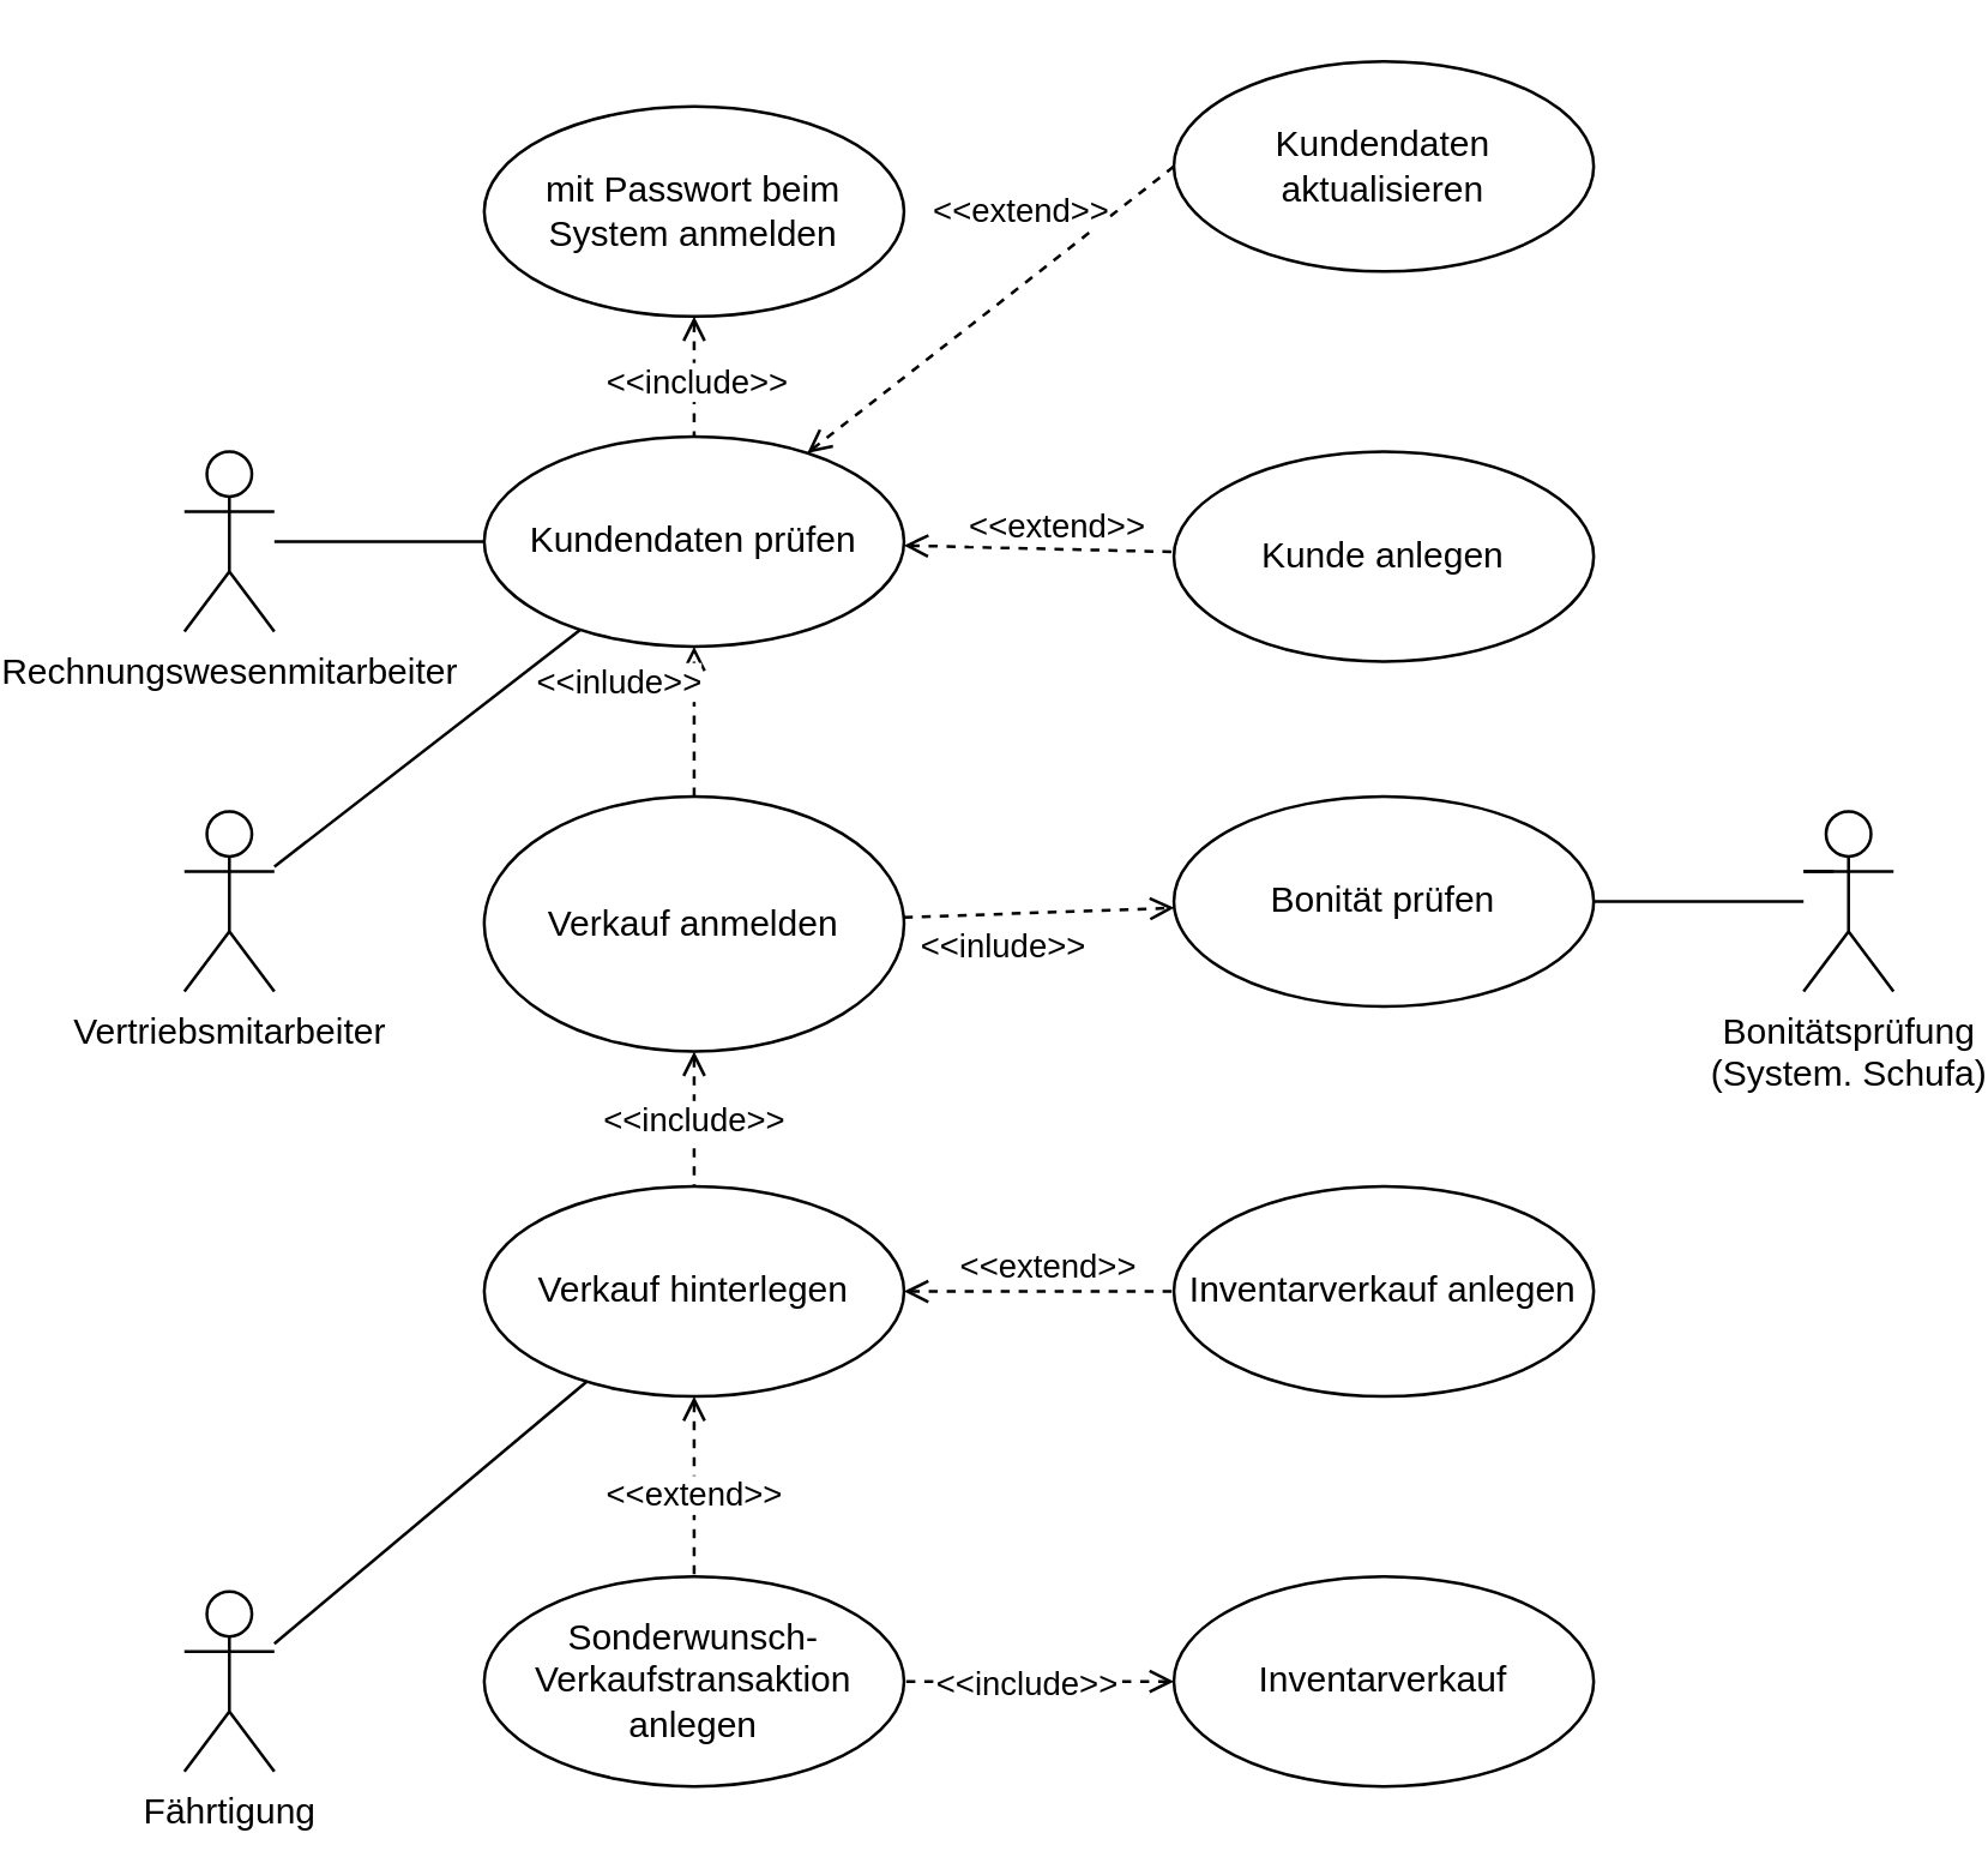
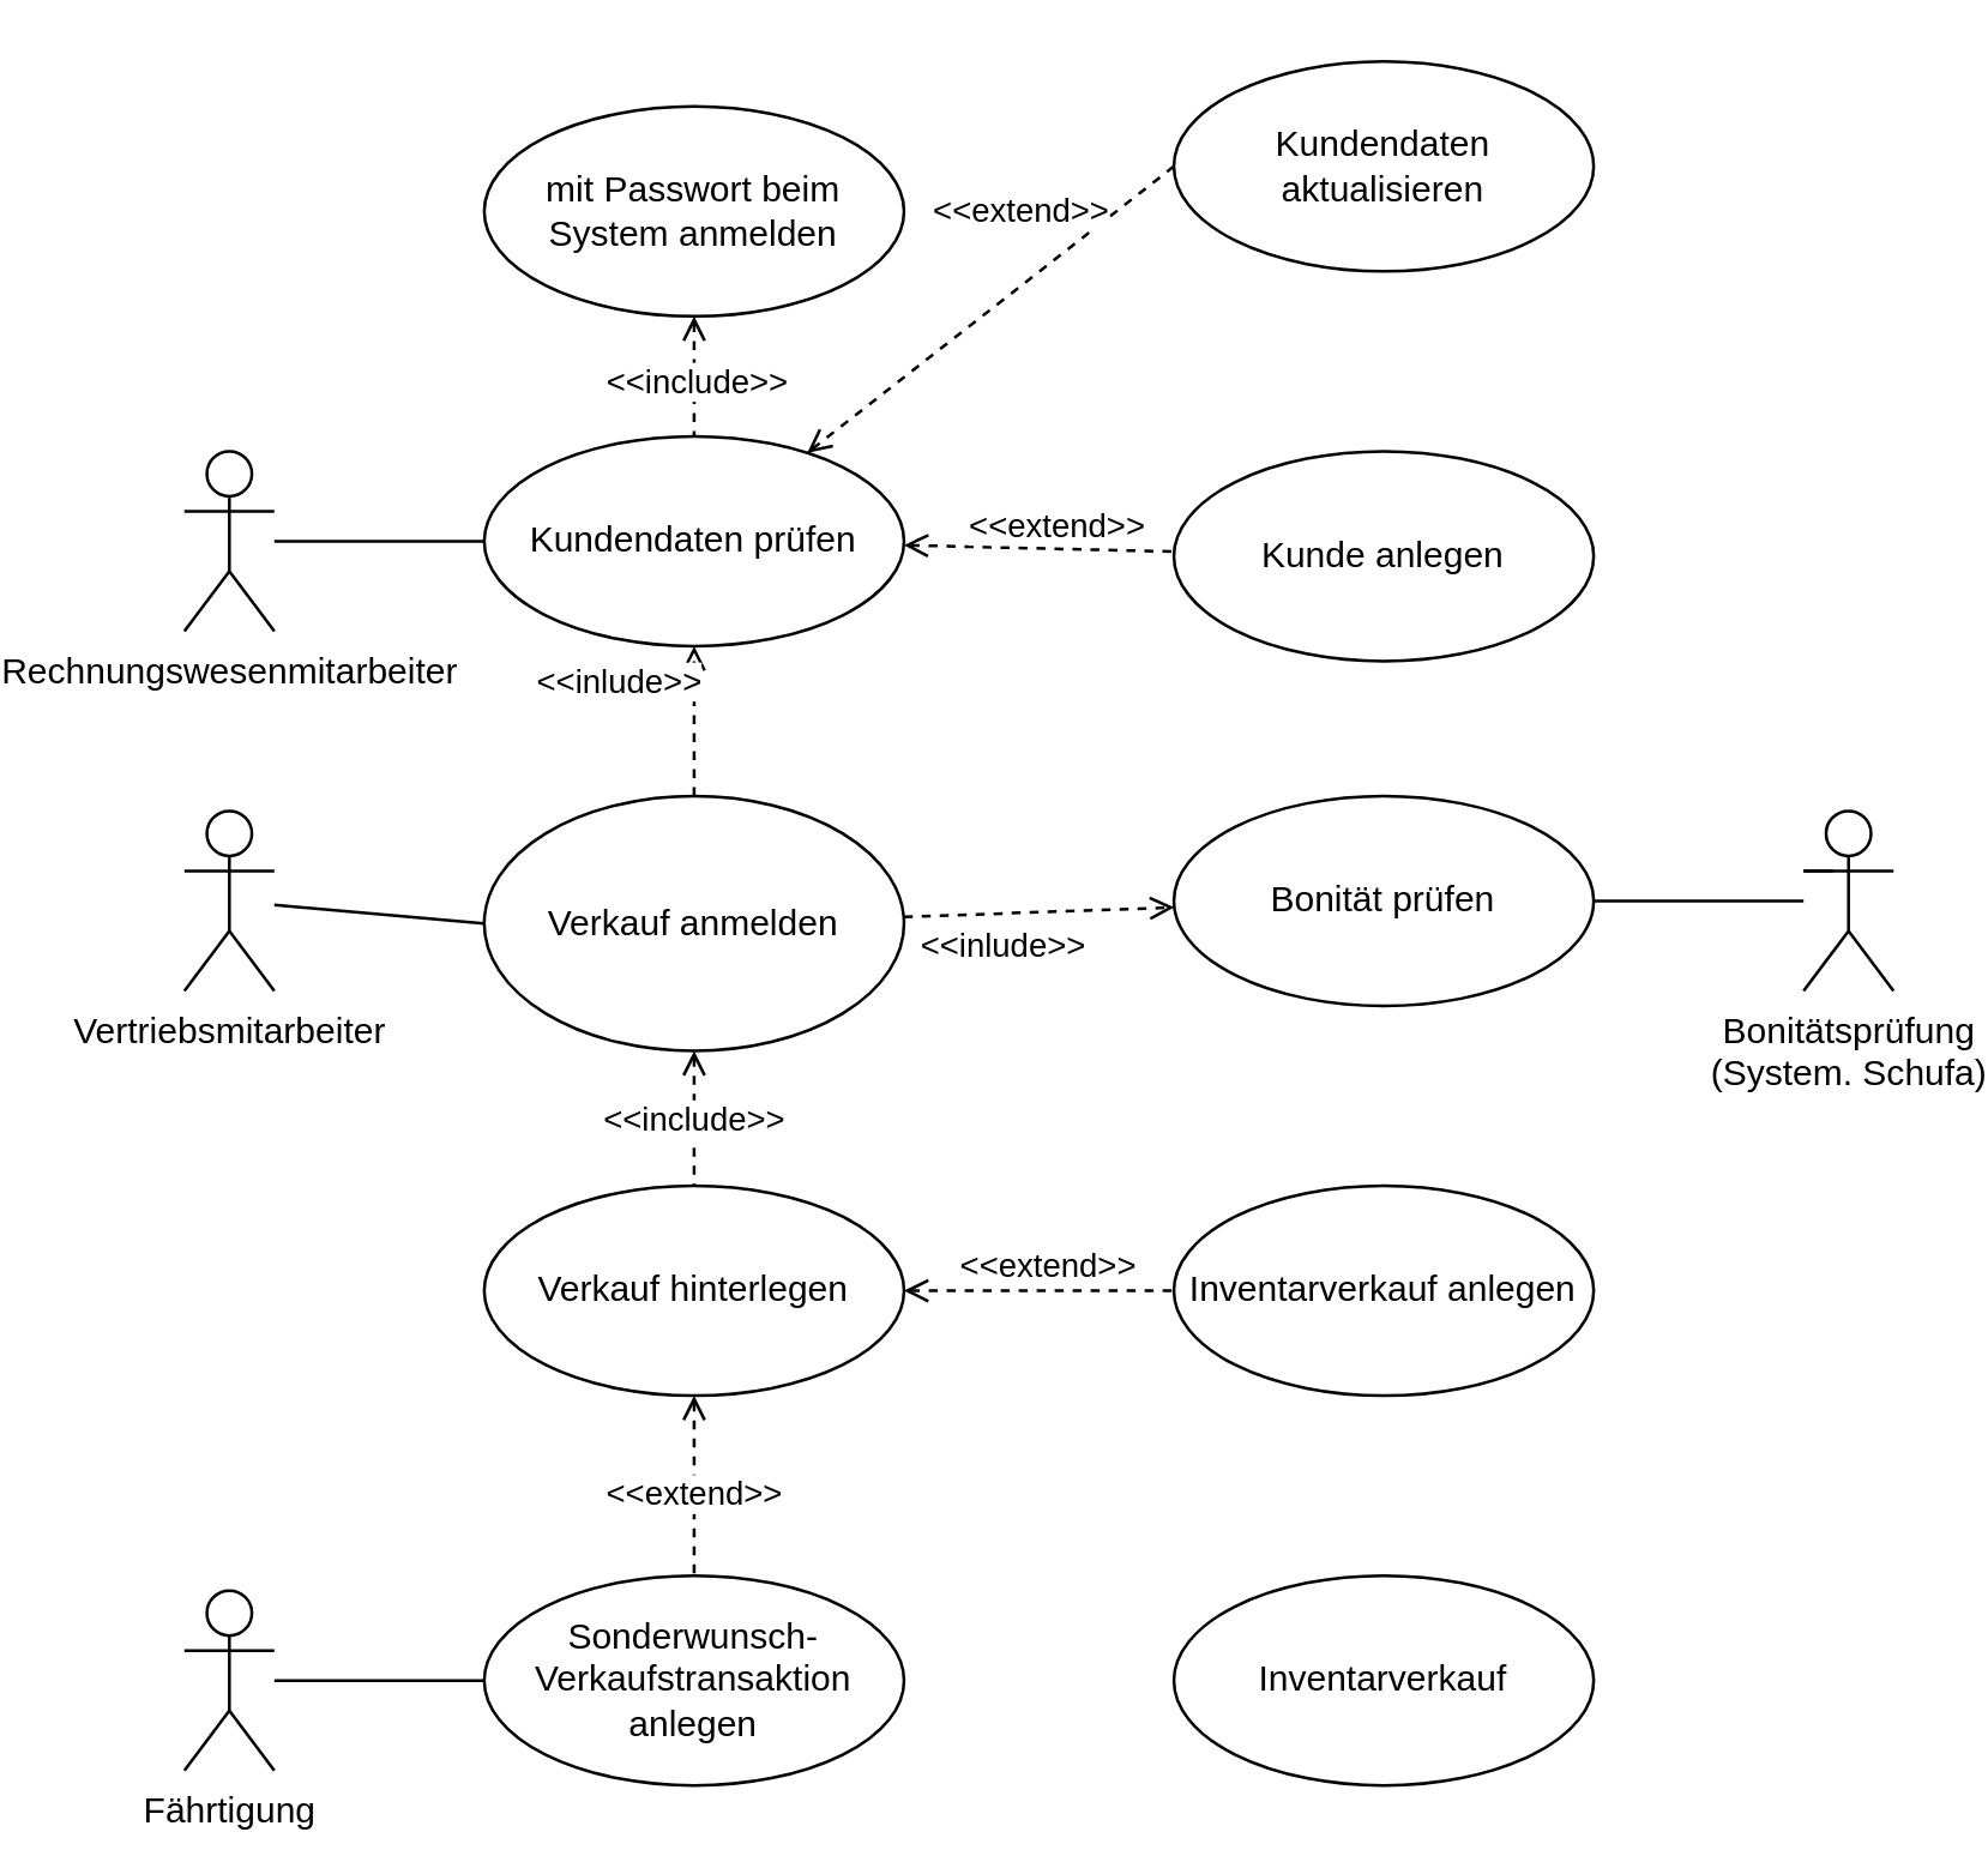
  <mxCell id="0" />
  <mxCell id="1" parent="0" />
  <mxCell id="2" style="edgeStyle=none;rounded=0;orthogonalLoop=1;jettySize=auto;html=1;dashed=1;endArrow=open;endFill=0;" parent="1" source="7" target="24" edge="1"><mxGeometry relative="1" as="geometry" /></mxCell>
  <mxCell id="3" value="&amp;lt;&amp;lt;inlude&amp;gt;&amp;gt;" style="edgeLabel;html=1;align=center;verticalAlign=middle;resizable=0;points=[];" parent="2" vertex="1" connectable="0"><mxGeometry x="0.303" y="1" relative="1" as="geometry"><mxPoint x="-25" y="-6" as="offset" /></mxGeometry></mxCell>
  <mxCell id="4" style="edgeStyle=none;rounded=0;orthogonalLoop=1;jettySize=auto;html=1;dashed=1;endArrow=open;endFill=0;" parent="1" source="7" target="12" edge="1"><mxGeometry relative="1" as="geometry" /></mxCell>
  <mxCell id="5" value="&amp;lt;&amp;lt;inlude&amp;gt;&amp;gt;" style="edgeLabel;html=1;align=center;verticalAlign=middle;resizable=0;points=[];" parent="4" vertex="1" connectable="0"><mxGeometry x="0.224" relative="1" as="geometry"><mxPoint x="-22" y="11" as="offset" /></mxGeometry></mxCell>
  <mxCell id="6" value="&amp;lt;&amp;lt;include&amp;gt;&amp;gt;" style="rounded=0;orthogonalLoop=1;jettySize=auto;html=1;dashed=1;endArrow=none;endFill=0;startArrow=open;startFill=0;" edge="1" parent="1" source="7" target="31"><mxGeometry relative="1" as="geometry" /></mxCell>
  <mxCell id="7" value="Verkauf anmelden" style="ellipse;whiteSpace=wrap;html=1;" parent="1" vertex="1"><mxGeometry x="120" y="265" width="140" height="85" as="geometry" /></mxCell>
- <mxCell id="8" style="rounded=0;orthogonalLoop=1;jettySize=auto;html=1;endArrow=none;endFill=0;" parent="1" source="9" target="24" edge="1"><mxGeometry relative="1" as="geometry" /></mxCell>
+ <mxCell id="8" style="rounded=0;orthogonalLoop=1;jettySize=auto;html=1;entryX=0;entryY=0.5;entryDx=0;entryDy=0;endArrow=none;endFill=0;" parent="1" source="9" target="7" edge="1"><mxGeometry relative="1" as="geometry" /></mxCell>
  <mxCell id="9" value="Vertriebsmitarbeiter" style="shape=umlActor;verticalLabelPosition=bottom;verticalAlign=top;html=1;" parent="1" vertex="1"><mxGeometry x="20" y="270" width="30" height="60" as="geometry" /></mxCell>
  <mxCell id="10" style="edgeStyle=none;rounded=0;orthogonalLoop=1;jettySize=auto;html=1;endArrow=none;endFill=0;" parent="1" source="11" target="24" edge="1"><mxGeometry relative="1" as="geometry" /></mxCell>
  <mxCell id="11" value="Rechnungswesenmitarbeiter" style="shape=umlActor;verticalLabelPosition=bottom;verticalAlign=top;html=1;" parent="1" vertex="1"><mxGeometry x="20" y="150" width="30" height="60" as="geometry" /></mxCell>
  <mxCell id="12" value="Bonität prüfen" style="ellipse;whiteSpace=wrap;html=1;" parent="1" vertex="1"><mxGeometry x="350" y="265" width="140" height="70" as="geometry" /></mxCell>
  <mxCell id="13" style="edgeStyle=none;rounded=0;orthogonalLoop=1;jettySize=auto;html=1;endArrow=none;endFill=0;" parent="1" source="14" target="12" edge="1"><mxGeometry relative="1" as="geometry"><mxPoint x="529.998" y="390.538" as="targetPoint" /></mxGeometry></mxCell>
  <mxCell id="14" value="Bonitätsprüfung&lt;br&gt;(System. Schufa)" style="shape=umlActor;verticalLabelPosition=bottom;verticalAlign=top;html=1;" parent="1" vertex="1"><mxGeometry x="560" y="270" width="30" height="60" as="geometry" /></mxCell>
  <mxCell id="15" style="edgeStyle=none;rounded=0;orthogonalLoop=1;jettySize=auto;html=1;exitX=0;exitY=0.333;exitDx=0;exitDy=0;exitPerimeter=0;entryX=0.333;entryY=0.333;entryDx=0;entryDy=0;entryPerimeter=0;endArrow=none;endFill=0;" parent="1" source="14" target="14" edge="1"><mxGeometry relative="1" as="geometry" /></mxCell>
  <mxCell id="16" value="Sonderwunsch-Verkaufstransaktion anlegen" style="ellipse;whiteSpace=wrap;html=1;" parent="1" vertex="1"><mxGeometry x="120" y="525" width="140" height="70" as="geometry" /></mxCell>
  <mxCell id="17" style="edgeStyle=none;rounded=0;orthogonalLoop=1;jettySize=auto;html=1;endArrow=none;endFill=0;dashed=1;startArrow=open;startFill=0;" parent="1" source="19" target="24" edge="1"><mxGeometry relative="1" as="geometry" /></mxCell>
  <mxCell id="18" value="&amp;lt;&amp;lt;include&amp;gt;&amp;gt;" style="edgeLabel;html=1;align=center;verticalAlign=middle;resizable=0;points=[];" parent="17" vertex="1" connectable="0"><mxGeometry x="-0.381" y="2" relative="1" as="geometry"><mxPoint x="-2" y="9" as="offset" /></mxGeometry></mxCell>
  <mxCell id="19" value="mit Passwort beim System anmelden" style="ellipse;whiteSpace=wrap;html=1;" parent="1" vertex="1"><mxGeometry x="120" y="35" width="140" height="70" as="geometry" /></mxCell>
  <mxCell id="20" style="edgeStyle=none;rounded=0;orthogonalLoop=1;jettySize=auto;html=1;entryX=0;entryY=0.5;entryDx=0;entryDy=0;dashed=1;startArrow=open;startFill=0;endArrow=none;endFill=0;" parent="1" source="24" target="25" edge="1"><mxGeometry relative="1" as="geometry" /></mxCell>
  <mxCell id="21" value="&amp;lt;&amp;lt;extend&amp;gt;&amp;gt;" style="edgeLabel;html=1;align=center;verticalAlign=middle;resizable=0;points=[];" parent="20" vertex="1" connectable="0"><mxGeometry x="0.533" y="-3" relative="1" as="geometry"><mxPoint x="-25" y="-10" as="offset" /></mxGeometry></mxCell>
  <mxCell id="22" style="edgeStyle=none;rounded=0;orthogonalLoop=1;jettySize=auto;html=1;dashed=1;startArrow=open;startFill=0;endArrow=none;endFill=0;" parent="1" source="24" target="26" edge="1"><mxGeometry relative="1" as="geometry" /></mxCell>
  <mxCell id="23" value="&amp;lt;&amp;lt;extend&amp;gt;&amp;gt;" style="edgeLabel;html=1;align=center;verticalAlign=middle;resizable=0;points=[];" parent="22" vertex="1" connectable="0"><mxGeometry x="-0.433" relative="1" as="geometry"><mxPoint x="25" y="-7" as="offset" /></mxGeometry></mxCell>
  <mxCell id="24" value="Kundendaten prüfen" style="ellipse;whiteSpace=wrap;html=1;" parent="1" vertex="1"><mxGeometry x="120" y="145" width="140" height="70" as="geometry" /></mxCell>
  <mxCell id="25" value="Kundendaten aktualisieren" style="ellipse;whiteSpace=wrap;html=1;" parent="1" vertex="1"><mxGeometry x="350" y="20" width="140" height="70" as="geometry" /></mxCell>
  <mxCell id="26" value="Kunde anlegen" style="ellipse;whiteSpace=wrap;html=1;" parent="1" vertex="1"><mxGeometry x="350" y="150" width="140" height="70" as="geometry" /></mxCell>
  <mxCell id="27" style="edgeStyle=none;rounded=0;orthogonalLoop=1;jettySize=auto;html=1;startArrow=open;startFill=0;endArrow=none;endFill=0;dashed=1;" parent="1" source="31" target="32" edge="1"><mxGeometry relative="1" as="geometry" /></mxCell>
  <mxCell id="28" value="&amp;lt;&amp;lt;extend&amp;gt;&amp;gt;" style="edgeLabel;html=1;align=center;verticalAlign=middle;resizable=0;points=[];" parent="27" vertex="1" connectable="0"><mxGeometry x="-0.337" y="-1" relative="1" as="geometry"><mxPoint x="17" y="-10" as="offset" /></mxGeometry></mxCell>
  <mxCell id="29" style="edgeStyle=none;rounded=0;orthogonalLoop=1;jettySize=auto;html=1;dashed=1;startArrow=open;startFill=0;endArrow=none;endFill=0;" parent="1" source="31" target="16" edge="1"><mxGeometry relative="1" as="geometry" /></mxCell>
  <mxCell id="30" value="&amp;lt;&amp;lt;extend&amp;gt;&amp;gt;" style="edgeLabel;html=1;align=center;verticalAlign=middle;resizable=0;points=[];" parent="29" vertex="1" connectable="0"><mxGeometry x="0.369" y="-1" relative="1" as="geometry"><mxPoint y="-9" as="offset" /></mxGeometry></mxCell>
  <mxCell id="31" value="Verkauf hinterlegen" style="ellipse;whiteSpace=wrap;html=1;" parent="1" vertex="1"><mxGeometry x="120" y="395" width="140" height="70" as="geometry" /></mxCell>
  <mxCell id="32" value="Inventarverkauf anlegen" style="ellipse;whiteSpace=wrap;html=1;" parent="1" vertex="1"><mxGeometry x="350" y="395" width="140" height="70" as="geometry" /></mxCell>
- <mxCell id="33" style="edgeStyle=none;rounded=0;orthogonalLoop=1;jettySize=auto;html=1;startArrow=none;startFill=0;endArrow=none;endFill=0;" parent="1" source="34" target="31" edge="1"><mxGeometry relative="1" as="geometry" /></mxCell>
+ <mxCell id="33" style="edgeStyle=none;rounded=0;orthogonalLoop=1;jettySize=auto;html=1;startArrow=none;startFill=0;endArrow=none;endFill=0;" parent="1" source="34" target="16" edge="1"><mxGeometry relative="1" as="geometry" /></mxCell>
  <mxCell id="34" value="Fährtigung" style="shape=umlActor;verticalLabelPosition=bottom;verticalAlign=top;html=1;" parent="1" vertex="1"><mxGeometry x="20" y="530" width="30" height="60" as="geometry" /></mxCell>
- <mxCell id="35" style="edgeStyle=none;rounded=0;orthogonalLoop=1;jettySize=auto;html=1;startArrow=open;startFill=0;endArrow=none;endFill=0;dashed=1;" parent="1" source="37" target="16" edge="1"><mxGeometry relative="1" as="geometry" /></mxCell>
- <mxCell id="36" value="&amp;lt;&amp;lt;include&amp;gt;&amp;gt;" style="edgeLabel;html=1;align=center;verticalAlign=middle;resizable=0;points=[];" parent="35" vertex="1" connectable="0"><mxGeometry x="0.426" y="2" relative="1" as="geometry"><mxPoint x="14" y="-2" as="offset" /></mxGeometry></mxCell>
  <mxCell id="37" value="Inventarverkauf" style="ellipse;whiteSpace=wrap;html=1;" parent="1" vertex="1"><mxGeometry x="350" y="525" width="140" height="70" as="geometry" /></mxCell>
